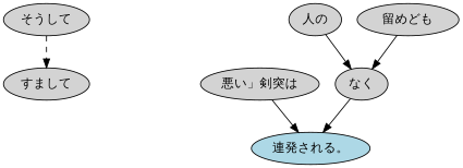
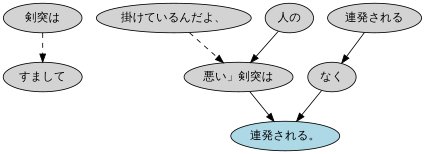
  digraph {
    fontname="Patrick Hand"
    node [fillcolor=lightgrey fontname="Patrick Hand" style=filled]
    edge [fontname="Patrick Hand" style=solid]
-   n1 [label="そうして"]
+   n1 [label="剣突は"]
    n2 [label="すまして"]
+   n3 [label="掛けているんだよ、"]
    n4 [label="悪い」剣突は"]
    n5 [fillcolor=lightblue label="連発される。"]
    n6 [label="人の"]
-   n7 [label="留めども"]
+   n7 [label="連発される"]
    n8 [label="なく"]
    n1 -> n2 [style=dashed]
+   n3 -> n4 [style=dashed]
    n4 -> n5
-   n6 -> n8
+   n6 -> n4
    n7 -> n8
    n8 -> n5
  }
